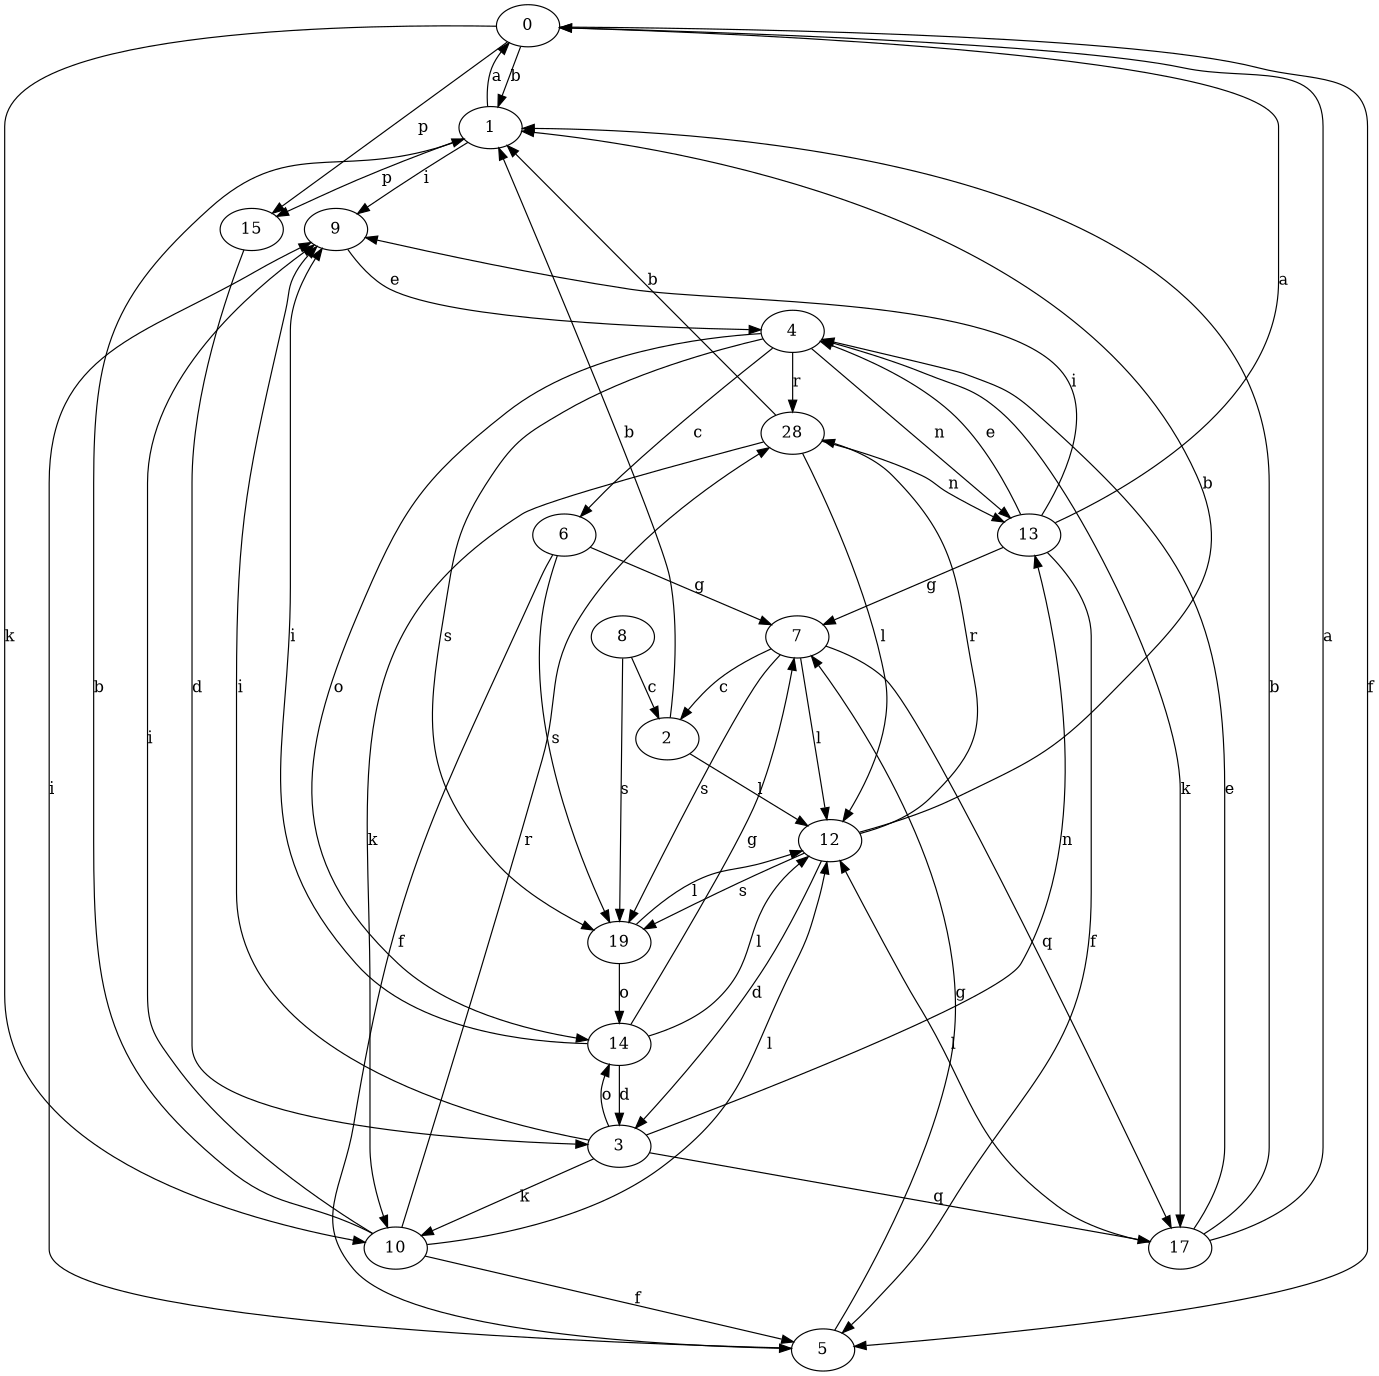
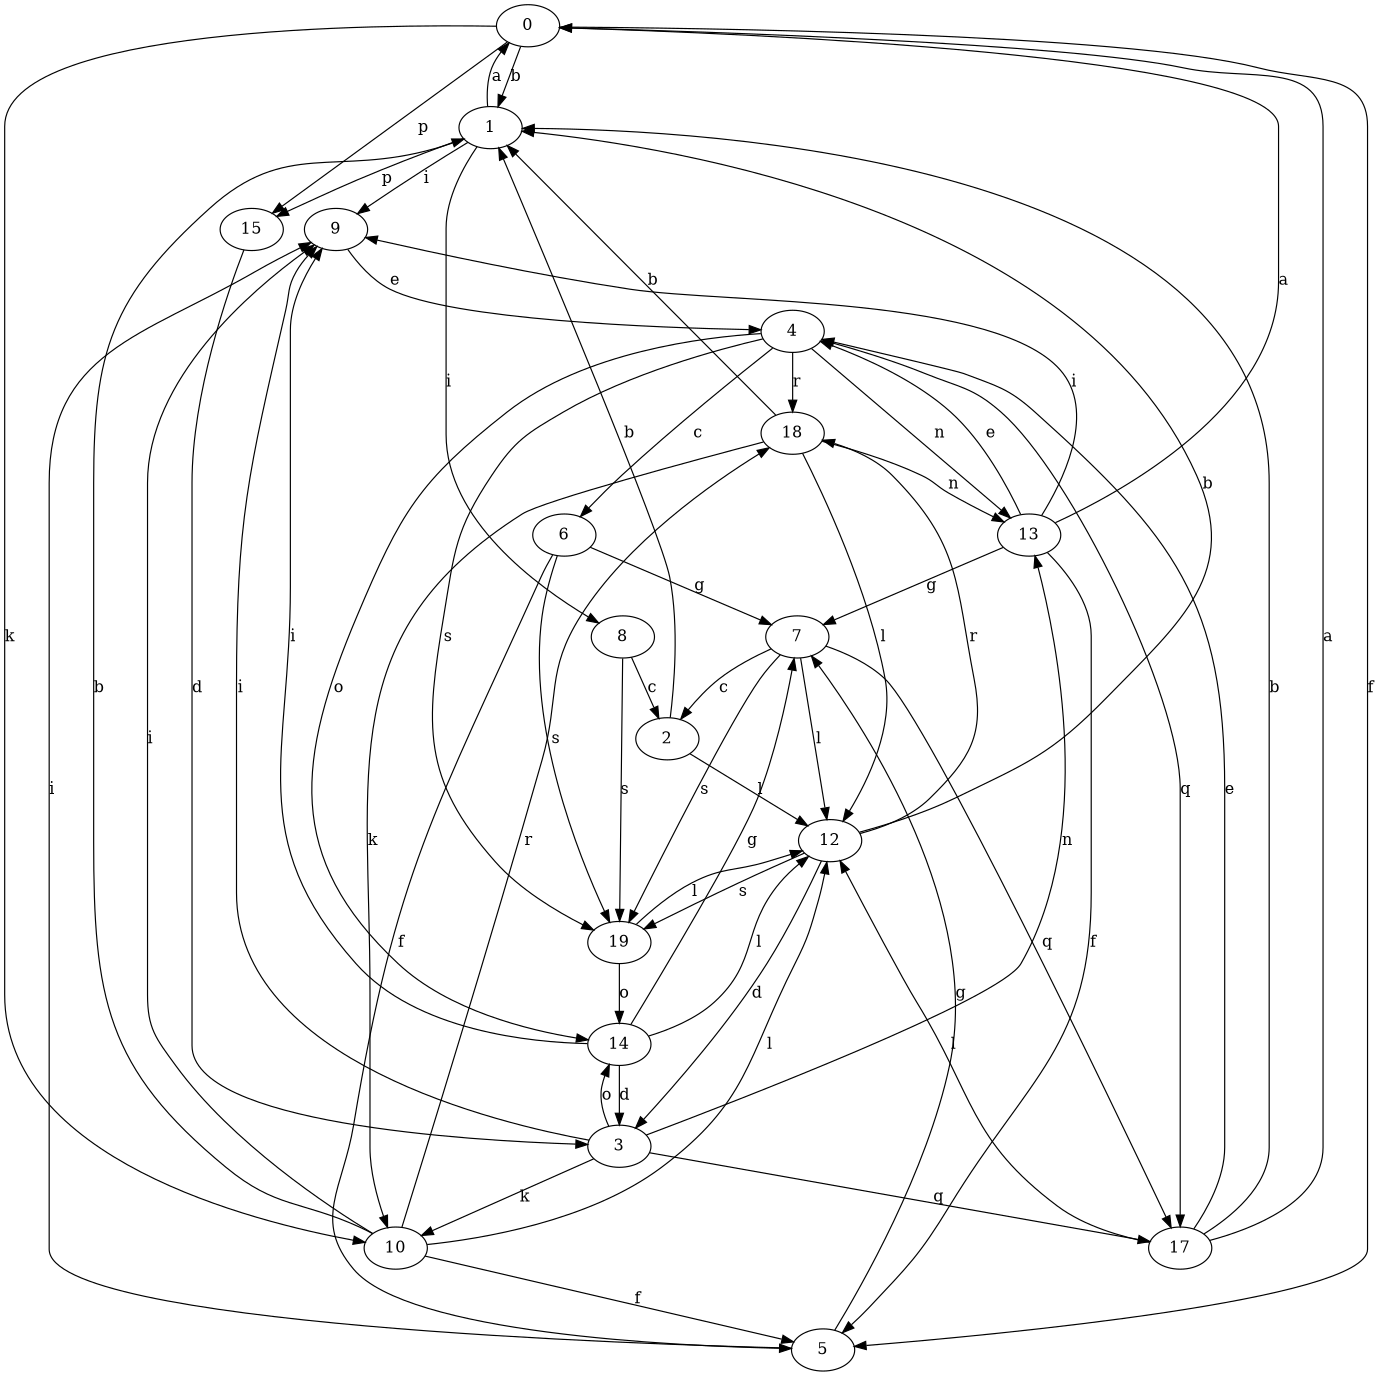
  strict digraph {
    0
    1
    5
    10
    15
    8
    9
    7
    12
-   18 [label=28]
+   18
    3
    2
    19
    4
    13
    14
    17
    6
    0 -> 1 [label=b]
    0 -> 5 [label=f]
    0 -> 10 [label=k]
    0 -> 15 [label=p]
    1 -> 0 [label=a]
    1 -> 15 [label=p]
+   1 -> 8 [label=i]
    1 -> 9 [label=i]
    5 -> 9 [label=i]
    5 -> 7 [label=g]
    10 -> 1 [label=b]
    10 -> 5 [label=f]
    10 -> 9 [label=i]
    10 -> 12 [label=l]
    10 -> 18 [label=r]
    15 -> 3 [label=d]
    8 -> 2 [label=c]
    8 -> 19 [label=s]
    9 -> 4 [label=e]
    7 -> 12 [label=l]
    7 -> 2 [label=c]
    7 -> 19 [label=s]
    7 -> 17 [label=q]
    12 -> 1 [label=b]
    12 -> 18 [label=r]
    12 -> 3 [label=d]
    12 -> 19 [label=s]
    18 -> 1 [label=b]
    18 -> 10 [label=k]
    18 -> 12 [label=l]
    18 -> 13 [label=n]
    3 -> 10 [label=k]
    3 -> 9 [label=i]
    3 -> 13 [label=n]
    3 -> 14 [label=o]
    3 -> 17 [label=q]
    2 -> 1 [label=b]
    2 -> 12 [label=l]
    19 -> 12 [label=l]
    19 -> 14 [label=o]
    4 -> 18 [label=r]
    4 -> 19 [label=s]
    4 -> 13 [label=n]
    4 -> 14 [label=o]
-   4 -> 17 [label=k]
+   4 -> 17 [label=q]
    4 -> 6 [label=c]
    13 -> 0 [label=a]
    13 -> 5 [label=f]
    13 -> 9 [label=i]
    13 -> 7 [label=g]
    13 -> 4 [label=e]
    14 -> 9 [label=i]
    14 -> 7 [label=g]
    14 -> 12 [label=l]
    14 -> 3 [label=d]
    17 -> 0 [label=a]
    17 -> 1 [label=b]
    17 -> 12 [label=l]
    17 -> 4 [label=e]
    6 -> 5 [label=f]
    6 -> 7 [label=g]
    6 -> 19 [label=s]
  }
